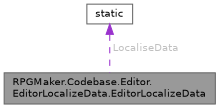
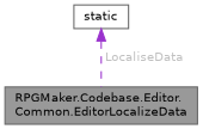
  digraph {
    node [color=gray40 fontname=Helvetica fontsize=10 shape=box style=filled]
-   n1 [fillcolor=grey60 fontcolor=black height=0.2 label="RPGMaker.Codebase.Editor.\lEditorLocalizeData.EditorLocalizeData" width=0.4]
+   n1 [fillcolor=grey60 fontcolor=black height=0.2 label="RPGMaker.Codebase.Editor.\lCommon.EditorLocalizeData" width=0.4]
    n2 [fillcolor=white height=0.2 label=static width=0.4]
    n2 -> n1 [color=darkorchid3 dir=back fontcolor=grey fontname=Helvetica fontsize=10 label=" LocaliseData" labelfontname=Helvetica labelfontsize=10 style=dashed]
  }
